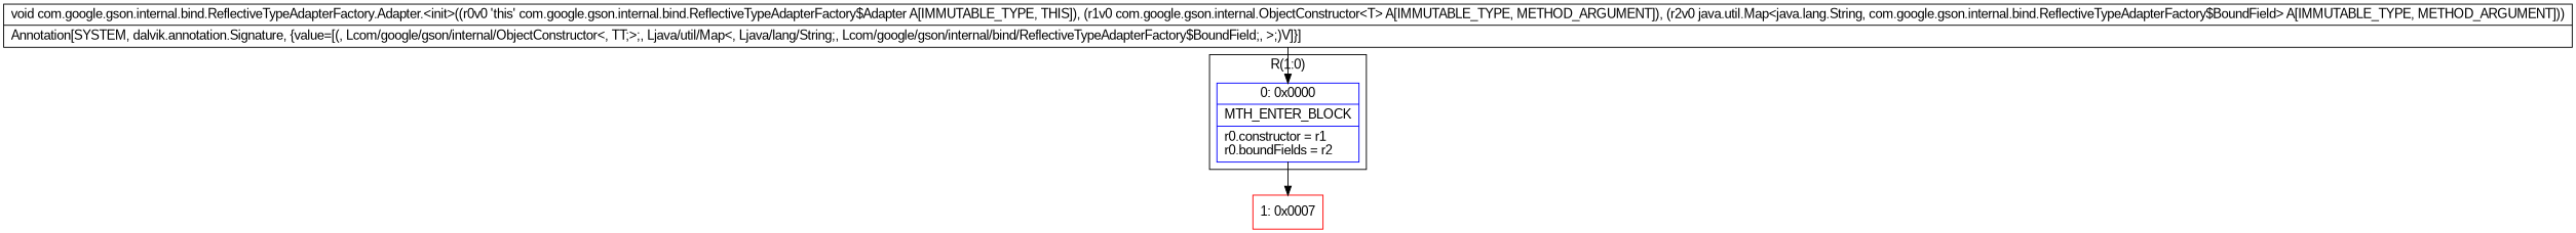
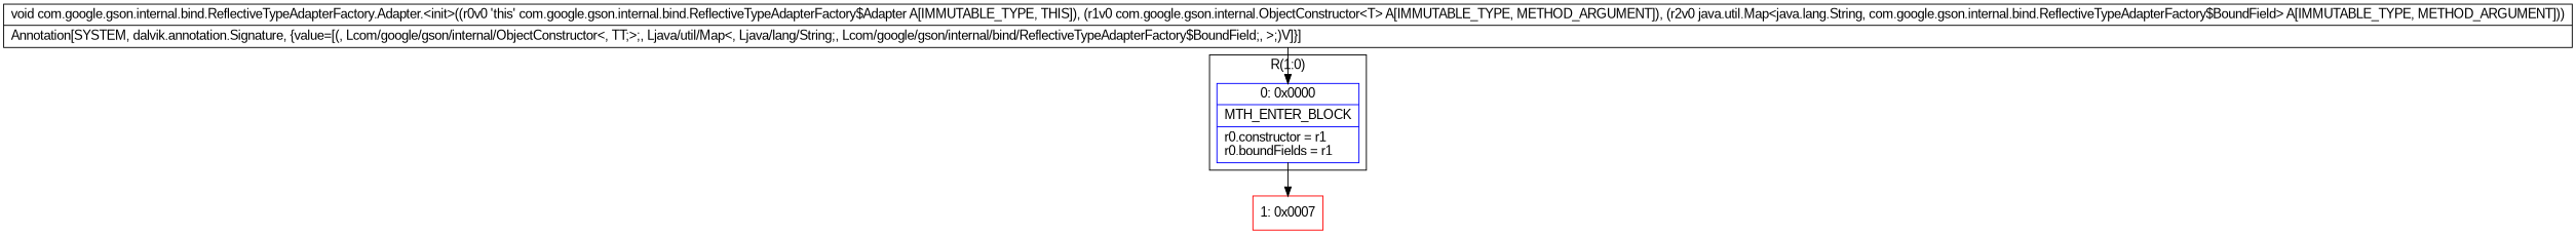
  digraph {
    fontname="Liberation Sans"
    node [shape=record fontname="Liberation Sans"]
    edge [fontname="Liberation Sans"]
-   n1 [color=blue label="{0\:\ 0x0000|MTH_ENTER_BLOCK\l|r0.constructor = r1\lr0.boundFields = r2\l}"]
+   n1 [color=blue label="{0\:\ 0x0000|MTH_ENTER_BLOCK\l|r0.constructor = r1\lr0.boundFields = r1\l}"]
    n2 [color=red label="{1\:\ 0x0007}"]
    n3 [label="{void com.google.gson.internal.bind.ReflectiveTypeAdapterFactory.Adapter.\<init\>((r0v0 'this' com.google.gson.internal.bind.ReflectiveTypeAdapterFactory$Adapter A[IMMUTABLE_TYPE, THIS]), (r1v0 com.google.gson.internal.ObjectConstructor\<T\> A[IMMUTABLE_TYPE, METHOD_ARGUMENT]), (r2v0 java.util.Map\<java.lang.String, com.google.gson.internal.bind.ReflectiveTypeAdapterFactory$BoundField\> A[IMMUTABLE_TYPE, METHOD_ARGUMENT]))  | Annotation[SYSTEM, dalvik.annotation.Signature, \{value=[(, Lcom\/google\/gson\/internal\/ObjectConstructor\<, TT;\>;, Ljava\/util\/Map\<, Ljava\/lang\/String;, Lcom\/google\/gson\/internal\/bind\/ReflectiveTypeAdapterFactory$BoundField;, \>;)V]\}]\l}"]
    subgraph cluster_1 {
      label="R(1:0)"
      n1
    }
    n1 -> n2
    n3 -> n1
  }
